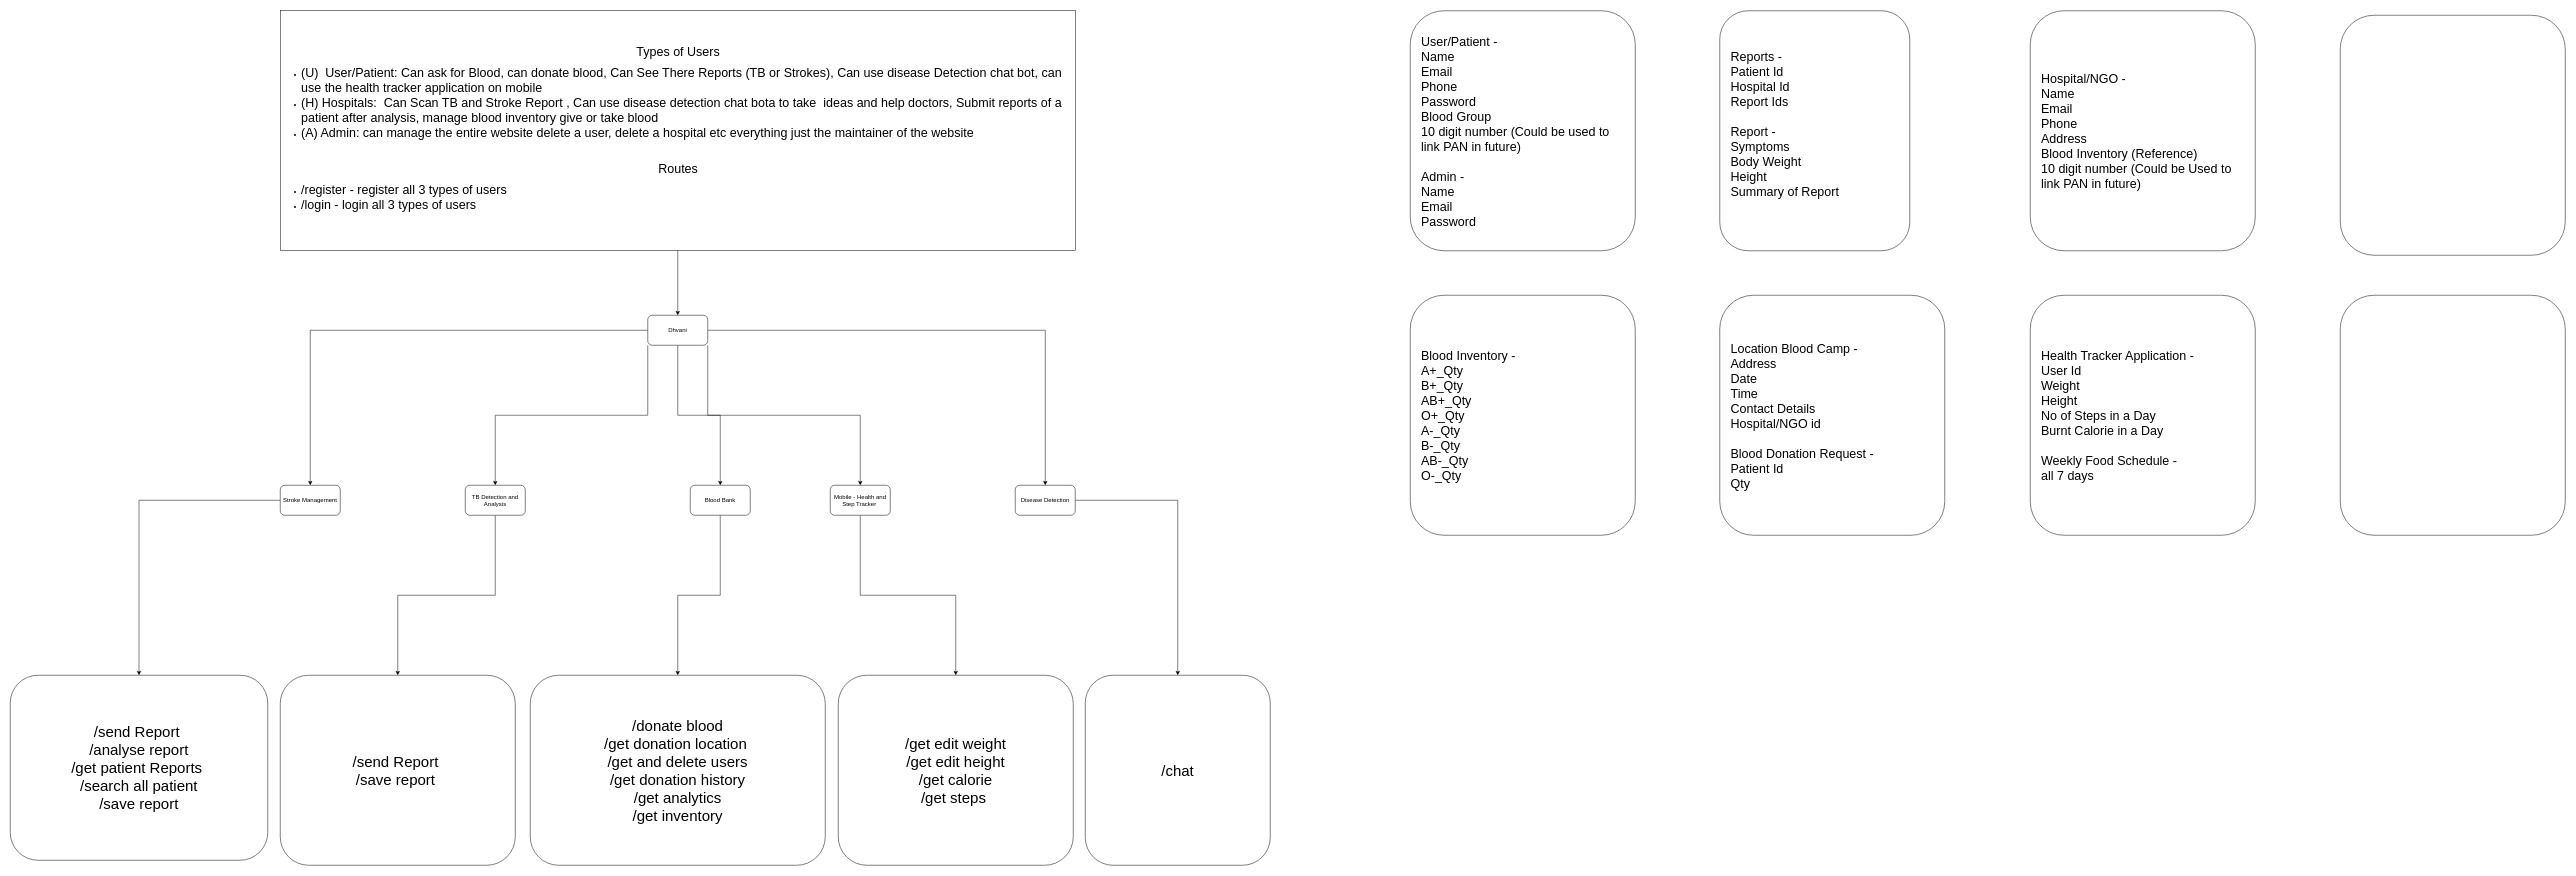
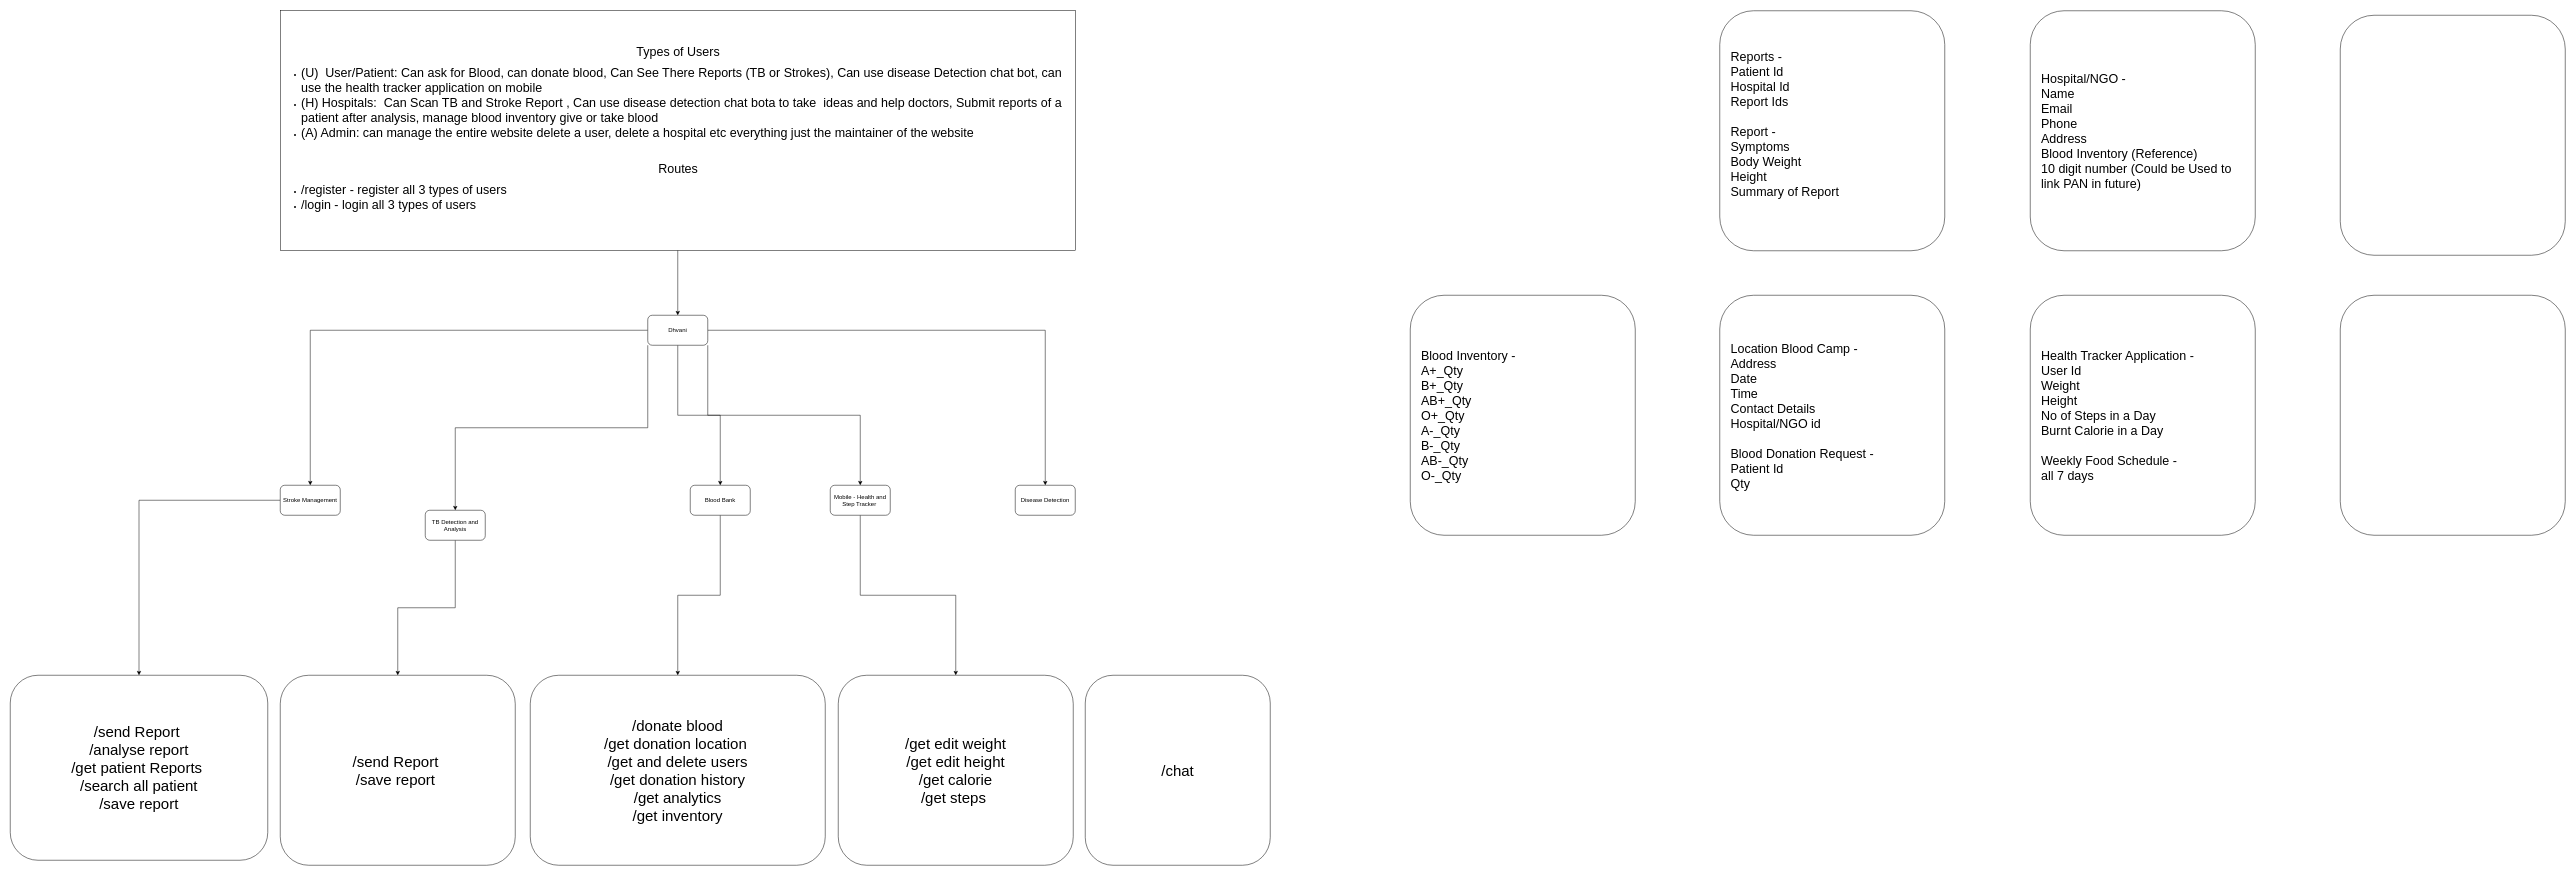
  <mxCell id="0" />
  <mxCell id="1" parent="0" />
  <mxCell id="2" value="" style="edgeStyle=orthogonalEdgeStyle;rounded=0;orthogonalLoop=1;jettySize=auto;html=1;" parent="1" source="7" target="9" edge="1"><mxGeometry relative="1" as="geometry" /></mxCell>
  <mxCell id="3" value="" style="edgeStyle=orthogonalEdgeStyle;rounded=0;orthogonalLoop=1;jettySize=auto;html=1;" parent="1" source="7" target="11" edge="1"><mxGeometry relative="1" as="geometry" /></mxCell>
  <mxCell id="4" value="" style="edgeStyle=orthogonalEdgeStyle;rounded=0;orthogonalLoop=1;jettySize=auto;html=1;" parent="1" source="7" target="13" edge="1"><mxGeometry relative="1" as="geometry" /></mxCell>
  <mxCell id="5" style="edgeStyle=orthogonalEdgeStyle;rounded=0;orthogonalLoop=1;jettySize=auto;html=1;exitX=0;exitY=1;exitDx=0;exitDy=0;" parent="1" source="7" target="15" edge="1"><mxGeometry relative="1" as="geometry"><mxPoint x="1160" y="960" as="targetPoint" /></mxGeometry></mxCell>
  <mxCell id="6" style="edgeStyle=orthogonalEdgeStyle;rounded=0;orthogonalLoop=1;jettySize=auto;html=1;exitX=1;exitY=1;exitDx=0;exitDy=0;" parent="1" source="7" target="17" edge="1"><mxGeometry relative="1" as="geometry" /></mxCell>
  <mxCell id="7" value="Dhvani" style="rounded=1;whiteSpace=wrap;html=1;" parent="1" vertex="1"><mxGeometry x="1295" y="630" width="120" height="60" as="geometry" /></mxCell>
  <mxCell id="8" style="edgeStyle=orthogonalEdgeStyle;rounded=0;orthogonalLoop=1;jettySize=auto;html=1;" edge="1" parent="1" source="9" target="30"><mxGeometry relative="1" as="geometry" /></mxCell>
  <mxCell id="9" value="Blood Bank" style="whiteSpace=wrap;html=1;rounded=1;" parent="1" vertex="1"><mxGeometry x="1380" y="970" width="120" height="60" as="geometry" /></mxCell>
  <mxCell id="10" style="edgeStyle=orthogonalEdgeStyle;rounded=0;orthogonalLoop=1;jettySize=auto;html=1;entryX=0.5;entryY=0;entryDx=0;entryDy=0;" edge="1" parent="1" source="11" target="28"><mxGeometry relative="1" as="geometry" /></mxCell>
  <mxCell id="11" value="Stroke Management" style="rounded=1;whiteSpace=wrap;html=1;" parent="1" vertex="1"><mxGeometry x="560" y="970" width="120" height="60" as="geometry" /></mxCell>
- <mxCell id="12" style="edgeStyle=orthogonalEdgeStyle;rounded=0;orthogonalLoop=1;jettySize=auto;html=1;exitX=1;exitY=0.5;exitDx=0;exitDy=0;entryX=0.5;entryY=0;entryDx=0;entryDy=0;" edge="1" parent="1" source="13" target="32"><mxGeometry relative="1" as="geometry" /></mxCell>
  <mxCell id="13" value="Disease Detection" style="whiteSpace=wrap;html=1;rounded=1;" parent="1" vertex="1"><mxGeometry x="2030" y="970" width="120" height="60" as="geometry" /></mxCell>
  <mxCell id="14" value="" style="edgeStyle=orthogonalEdgeStyle;rounded=0;orthogonalLoop=1;jettySize=auto;html=1;" edge="1" parent="1" source="15" target="29"><mxGeometry relative="1" as="geometry" /></mxCell>
- <mxCell id="15" value="TB Detection and Analysis" style="rounded=1;whiteSpace=wrap;html=1;" parent="1" vertex="1"><mxGeometry y="970" width="120" height="60" as="geometry" x="930" /></mxCell>
+ <mxCell id="15" value="TB Detection and Analysis" style="rounded=1;whiteSpace=wrap;html=1;" parent="1" vertex="1"><mxGeometry x="850" y="1020" width="120" height="60" as="geometry" /></mxCell>
  <mxCell id="16" style="edgeStyle=orthogonalEdgeStyle;rounded=0;orthogonalLoop=1;jettySize=auto;html=1;" edge="1" parent="1" source="17" target="31"><mxGeometry relative="1" as="geometry" /></mxCell>
  <mxCell id="17" value="Mobile - Health and Step Tracker&amp;nbsp;" style="rounded=1;whiteSpace=wrap;html=1;" parent="1" vertex="1"><mxGeometry x="1660" y="970" width="120" height="60" as="geometry" /></mxCell>
  <mxCell id="18" style="edgeStyle=orthogonalEdgeStyle;rounded=0;orthogonalLoop=1;jettySize=auto;html=1;" edge="1" parent="1" source="19" target="7"><mxGeometry relative="1" as="geometry" /></mxCell>
  <mxCell id="19" value="&lt;div style=&quot;text-align: center;&quot;&gt;&lt;span style=&quot;font-size: 25px; background-color: transparent; color: light-dark(rgb(0, 0, 0), rgb(255, 255, 255));&quot;&gt;Types of Users&lt;/span&gt;&lt;/div&gt;&lt;div style=&quot;&quot;&gt;&lt;ul&gt;&lt;li&gt;&lt;font style=&quot;font-size: 25px;&quot;&gt;&lt;span style=&quot;background-color: transparent; color: light-dark(rgb(0, 0, 0), rgb(255, 255, 255));&quot;&gt;&lt;font style=&quot;&quot;&gt;(U)&amp;nbsp; User/Patient: Can ask for Blood, can donate blood, Can See There Reports (TB or Strokes), Can use disease Detection chat bot,&lt;/font&gt;&lt;/span&gt;&amp;nbsp;can use the health tracker application on mobile&lt;/font&gt;&lt;/li&gt;&lt;li&gt;&lt;span style=&quot;background-color: transparent; color: light-dark(rgb(0, 0, 0), rgb(255, 255, 255));&quot;&gt;&lt;font style=&quot;font-size: 25px;&quot;&gt;(H) Hospitals:&amp;nbsp; Can Scan TB and Stroke Report , Can use disease detection chat bota to take&amp;nbsp; ideas and help doctors, Submit reports of a patient after analysis, manage blood inventory give or take blood&amp;nbsp;&lt;/font&gt;&lt;/span&gt;&lt;/li&gt;&lt;li style=&quot;&quot;&gt;&lt;span style=&quot;background-color: transparent; color: light-dark(rgb(0, 0, 0), rgb(255, 255, 255));&quot;&gt;&lt;font style=&quot;font-size: 25px;&quot;&gt;(A) Admin: can manage the entire website delete a user, delete a hospital etc everything just the maintainer of the website&lt;/font&gt;&lt;/span&gt;&lt;/li&gt;&lt;/ul&gt;&lt;div&gt;&lt;span style=&quot;font-size: 25px;&quot;&gt;&lt;br&gt;&lt;/span&gt;&lt;/div&gt;&lt;div style=&quot;text-align: center;&quot;&gt;&lt;span style=&quot;font-size: 25px;&quot;&gt;Routes&lt;/span&gt;&lt;/div&gt;&lt;ul&gt;&lt;li&gt;&lt;span style=&quot;font-size: 25px;&quot;&gt;/register - register all 3 types of users&amp;nbsp;&lt;/span&gt;&lt;/li&gt;&lt;li&gt;&lt;span style=&quot;font-size: 25px;&quot;&gt;/login - login all 3 types of users&lt;/span&gt;&lt;/li&gt;&lt;/ul&gt;&lt;/div&gt;" style="rounded=0;whiteSpace=wrap;html=1;align=left;" vertex="1" parent="1"><mxGeometry x="560" y="20" width="1590" height="480" as="geometry" /></mxCell>
- <mxCell id="20" value="User/Patient -&#10;Name&#10;Email&#10;Phone&#10;Password&#10;Blood Group&#10;10 digit number (Could be used to link PAN in future) &#10;&#10;Admin - &#10;Name &#10;Email&#10;Password " style="rounded=1;whiteSpace=wrap;align=left;fontSize=25;flipV=1;flipH=1;spacingTop=10;spacing=12;spacingBottom=10;spacingLeft=10;spacingRight=10;" vertex="1" parent="1"><mxGeometry x="2820" y="21" width="450" height="480" as="geometry" /></mxCell>
  <mxCell id="21" value="Location Blood Camp -&#10;Address &#10;Date &#10;Time &#10;Contact Details&#10;Hospital/NGO id&#10;&#10;Blood Donation Request -&#10;Patient Id&#10;Qty" style="rounded=1;whiteSpace=wrap;align=left;fontSize=25;flipV=1;flipH=1;spacingTop=10;spacing=12;spacingBottom=10;spacingLeft=10;spacingRight=10;" vertex="1" parent="1"><mxGeometry x="3439" y="590" width="450" height="480" as="geometry" /></mxCell>
  <mxCell id="22" value="Hospital/NGO -&#10;Name &#10;Email &#10;Phone &#10;Address&#10;Blood Inventory (Reference)&#10;10 digit number (Could be Used to link PAN in future)" style="rounded=1;whiteSpace=wrap;align=left;fontSize=25;flipV=1;flipH=1;spacingTop=10;spacing=12;spacingBottom=10;spacingLeft=10;spacingRight=10;" vertex="1" parent="1"><mxGeometry x="4060" y="21" width="450" height="480" as="geometry" /></mxCell>
- <mxCell id="23" value="Reports -&#10;Patient Id&#10;Hospital Id &#10;Report Ids&#10;&#10;Report - &#10;Symptoms &#10;Body Weight &#10;Height &#10;Summary of Report&#10;" style="rounded=1;whiteSpace=wrap;align=left;fontSize=25;flipV=1;flipH=1;spacingTop=10;spacing=12;spacingBottom=10;spacingLeft=10;spacingRight=10;" vertex="1" parent="1"><mxGeometry x="3439" y="21" width="380" height="480" as="geometry" /></mxCell>
+ <mxCell id="23" value="Reports -&#10;Patient Id&#10;Hospital Id &#10;Report Ids&#10;&#10;Report - &#10;Symptoms &#10;Body Weight &#10;Height &#10;Summary of Report&#10;" style="rounded=1;whiteSpace=wrap;align=left;fontSize=25;flipV=1;flipH=1;spacingTop=10;spacing=12;spacingBottom=10;spacingLeft=10;spacingRight=10;" vertex="1" parent="1"><mxGeometry x="3439" y="21" width="450" height="480" as="geometry" /></mxCell>
  <mxCell id="24" value="Blood Inventory -&#10;A+_Qty&#10;B+_Qty&#10;AB+_Qty&#10;O+_Qty&#10;A-_Qty&#10;B-_Qty&#10;AB-_Qty&#10;O-_Qty" style="rounded=1;whiteSpace=wrap;align=left;fontSize=25;flipV=1;flipH=1;spacingTop=10;spacing=12;spacingBottom=10;spacingLeft=10;spacingRight=10;" vertex="1" parent="1"><mxGeometry x="2820" y="590" width="450" height="480" as="geometry" /></mxCell>
  <mxCell id="25" value="Health Tracker Application -&#10;User Id &#10;Weight &#10;Height &#10;No of Steps in a Day&#10;Burnt Calorie in a Day &#10;&#10;Weekly Food Schedule -&#10;all 7 days " style="rounded=1;whiteSpace=wrap;align=left;fontSize=25;flipV=1;flipH=1;spacingTop=10;spacing=12;spacingBottom=10;spacingLeft=10;spacingRight=10;" vertex="1" parent="1"><mxGeometry x="4060" y="590" width="450" height="480" as="geometry" /></mxCell>
  <mxCell id="26" value="" style="rounded=1;whiteSpace=wrap;align=left;fontSize=25;flipV=1;flipH=1;spacingTop=10;spacing=12;spacingBottom=10;spacingLeft=10;spacingRight=10;" vertex="1" parent="1"><mxGeometry x="4680" y="30" width="450" height="480" as="geometry" /></mxCell>
  <mxCell id="27" value="" style="rounded=1;whiteSpace=wrap;align=left;fontSize=25;flipV=1;flipH=1;spacingTop=10;spacing=12;spacingBottom=10;spacingLeft=10;spacingRight=10;" vertex="1" parent="1"><mxGeometry x="4680" y="590" width="450" height="480" as="geometry" /></mxCell>
  <mxCell id="28" value="/send Report&amp;nbsp;&lt;div&gt;&amp;nbsp;/analyse report&amp;nbsp;&lt;/div&gt;&lt;div&gt;/get patient Reports&amp;nbsp;&lt;/div&gt;&lt;div&gt;/search all patient&lt;/div&gt;&lt;div&gt;/save report&lt;/div&gt;" style="rounded=1;whiteSpace=wrap;html=1;fontSize=30;" vertex="1" parent="1"><mxGeometry x="20" y="1350" width="515" height="370" as="geometry" /></mxCell>
  <mxCell id="29" value="&lt;div&gt;&lt;span style=&quot;font-size: 30px;&quot;&gt;/send Report&amp;nbsp;&lt;/span&gt;&lt;/div&gt;&lt;div&gt;&lt;span style=&quot;font-size: 30px;&quot;&gt;/save report&amp;nbsp;&lt;/span&gt;&lt;/div&gt;" style="whiteSpace=wrap;html=1;rounded=1;" vertex="1" parent="1"><mxGeometry x="560" y="1350" width="470" height="380" as="geometry" /></mxCell>
  <mxCell id="30" value="&lt;div&gt;&lt;span style=&quot;font-size: 30px; background-color: transparent; color: light-dark(rgb(0, 0, 0), rgb(255, 255, 255));&quot;&gt;/donate blood&lt;/span&gt;&lt;/div&gt;&lt;div&gt;&lt;span style=&quot;font-size: 30px;&quot;&gt;/get donation location&amp;nbsp;&lt;/span&gt;&lt;/div&gt;&lt;div&gt;&lt;span style=&quot;font-size: 30px;&quot;&gt;/get and delete users&lt;/span&gt;&lt;/div&gt;&lt;div&gt;&lt;span style=&quot;font-size: 30px;&quot;&gt;/get donation history&lt;/span&gt;&lt;/div&gt;&lt;div&gt;&lt;span style=&quot;font-size: 30px;&quot;&gt;/get analytics&lt;/span&gt;&lt;/div&gt;&lt;div&gt;&lt;span style=&quot;font-size: 30px;&quot;&gt;/get inventory&lt;/span&gt;&lt;/div&gt;" style="whiteSpace=wrap;html=1;rounded=1;" vertex="1" parent="1"><mxGeometry x="1060" y="1350" width="590" height="380" as="geometry" /></mxCell>
  <mxCell id="31" value="&lt;span style=&quot;font-size: 30px;&quot;&gt;/get edit weight&lt;/span&gt;&lt;div&gt;&lt;span style=&quot;font-size: 30px;&quot;&gt;/get edit height&lt;/span&gt;&lt;/div&gt;&lt;div&gt;&lt;span style=&quot;font-size: 30px;&quot;&gt;/get calorie&lt;/span&gt;&lt;/div&gt;&lt;div&gt;&lt;span style=&quot;font-size: 30px;&quot;&gt;/get steps&amp;nbsp;&lt;/span&gt;&lt;/div&gt;" style="whiteSpace=wrap;html=1;rounded=1;" vertex="1" parent="1"><mxGeometry x="1676" y="1350" width="470" height="380" as="geometry" /></mxCell>
  <mxCell id="32" value="&lt;div&gt;&lt;span style=&quot;font-size: 30px;&quot;&gt;/chat&lt;/span&gt;&lt;/div&gt;" style="whiteSpace=wrap;html=1;rounded=1;" vertex="1" parent="1"><mxGeometry x="2170" y="1350" width="370" height="380" as="geometry" /></mxCell>
